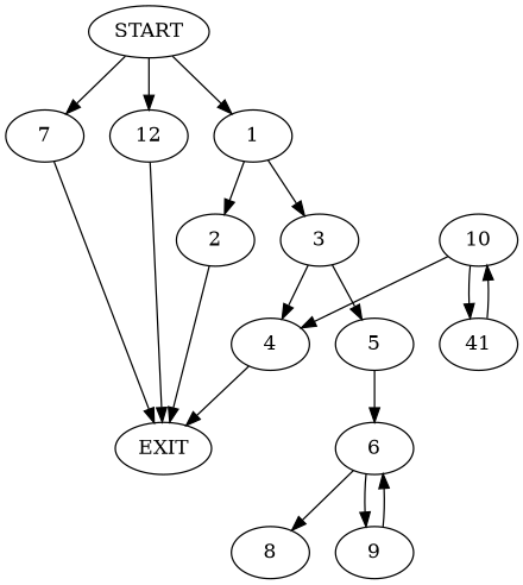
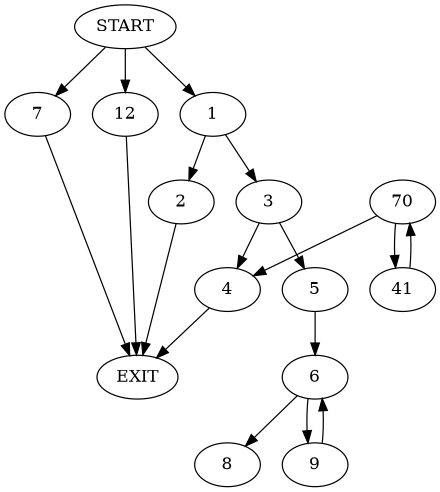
  digraph {
    n1 [label=START]
    1
    7
    12
    2
    3
    n7 [label=EXIT]
    4
    5
    6
    8
    9
-   10
+   10 [label=70]
    n14 [label=41]
    n1 -> 1
    n1 -> 7
    n1 -> 12
    1 -> 2
    1 -> 3
    7 -> n7
    12 -> n7
    2 -> n7
    3 -> 4
    3 -> 5
    4 -> n7
    5 -> 6
    6 -> 8
    6 -> 9
    9 -> 6
    10 -> 4
    10 -> n14
    n14 -> 10
  }
